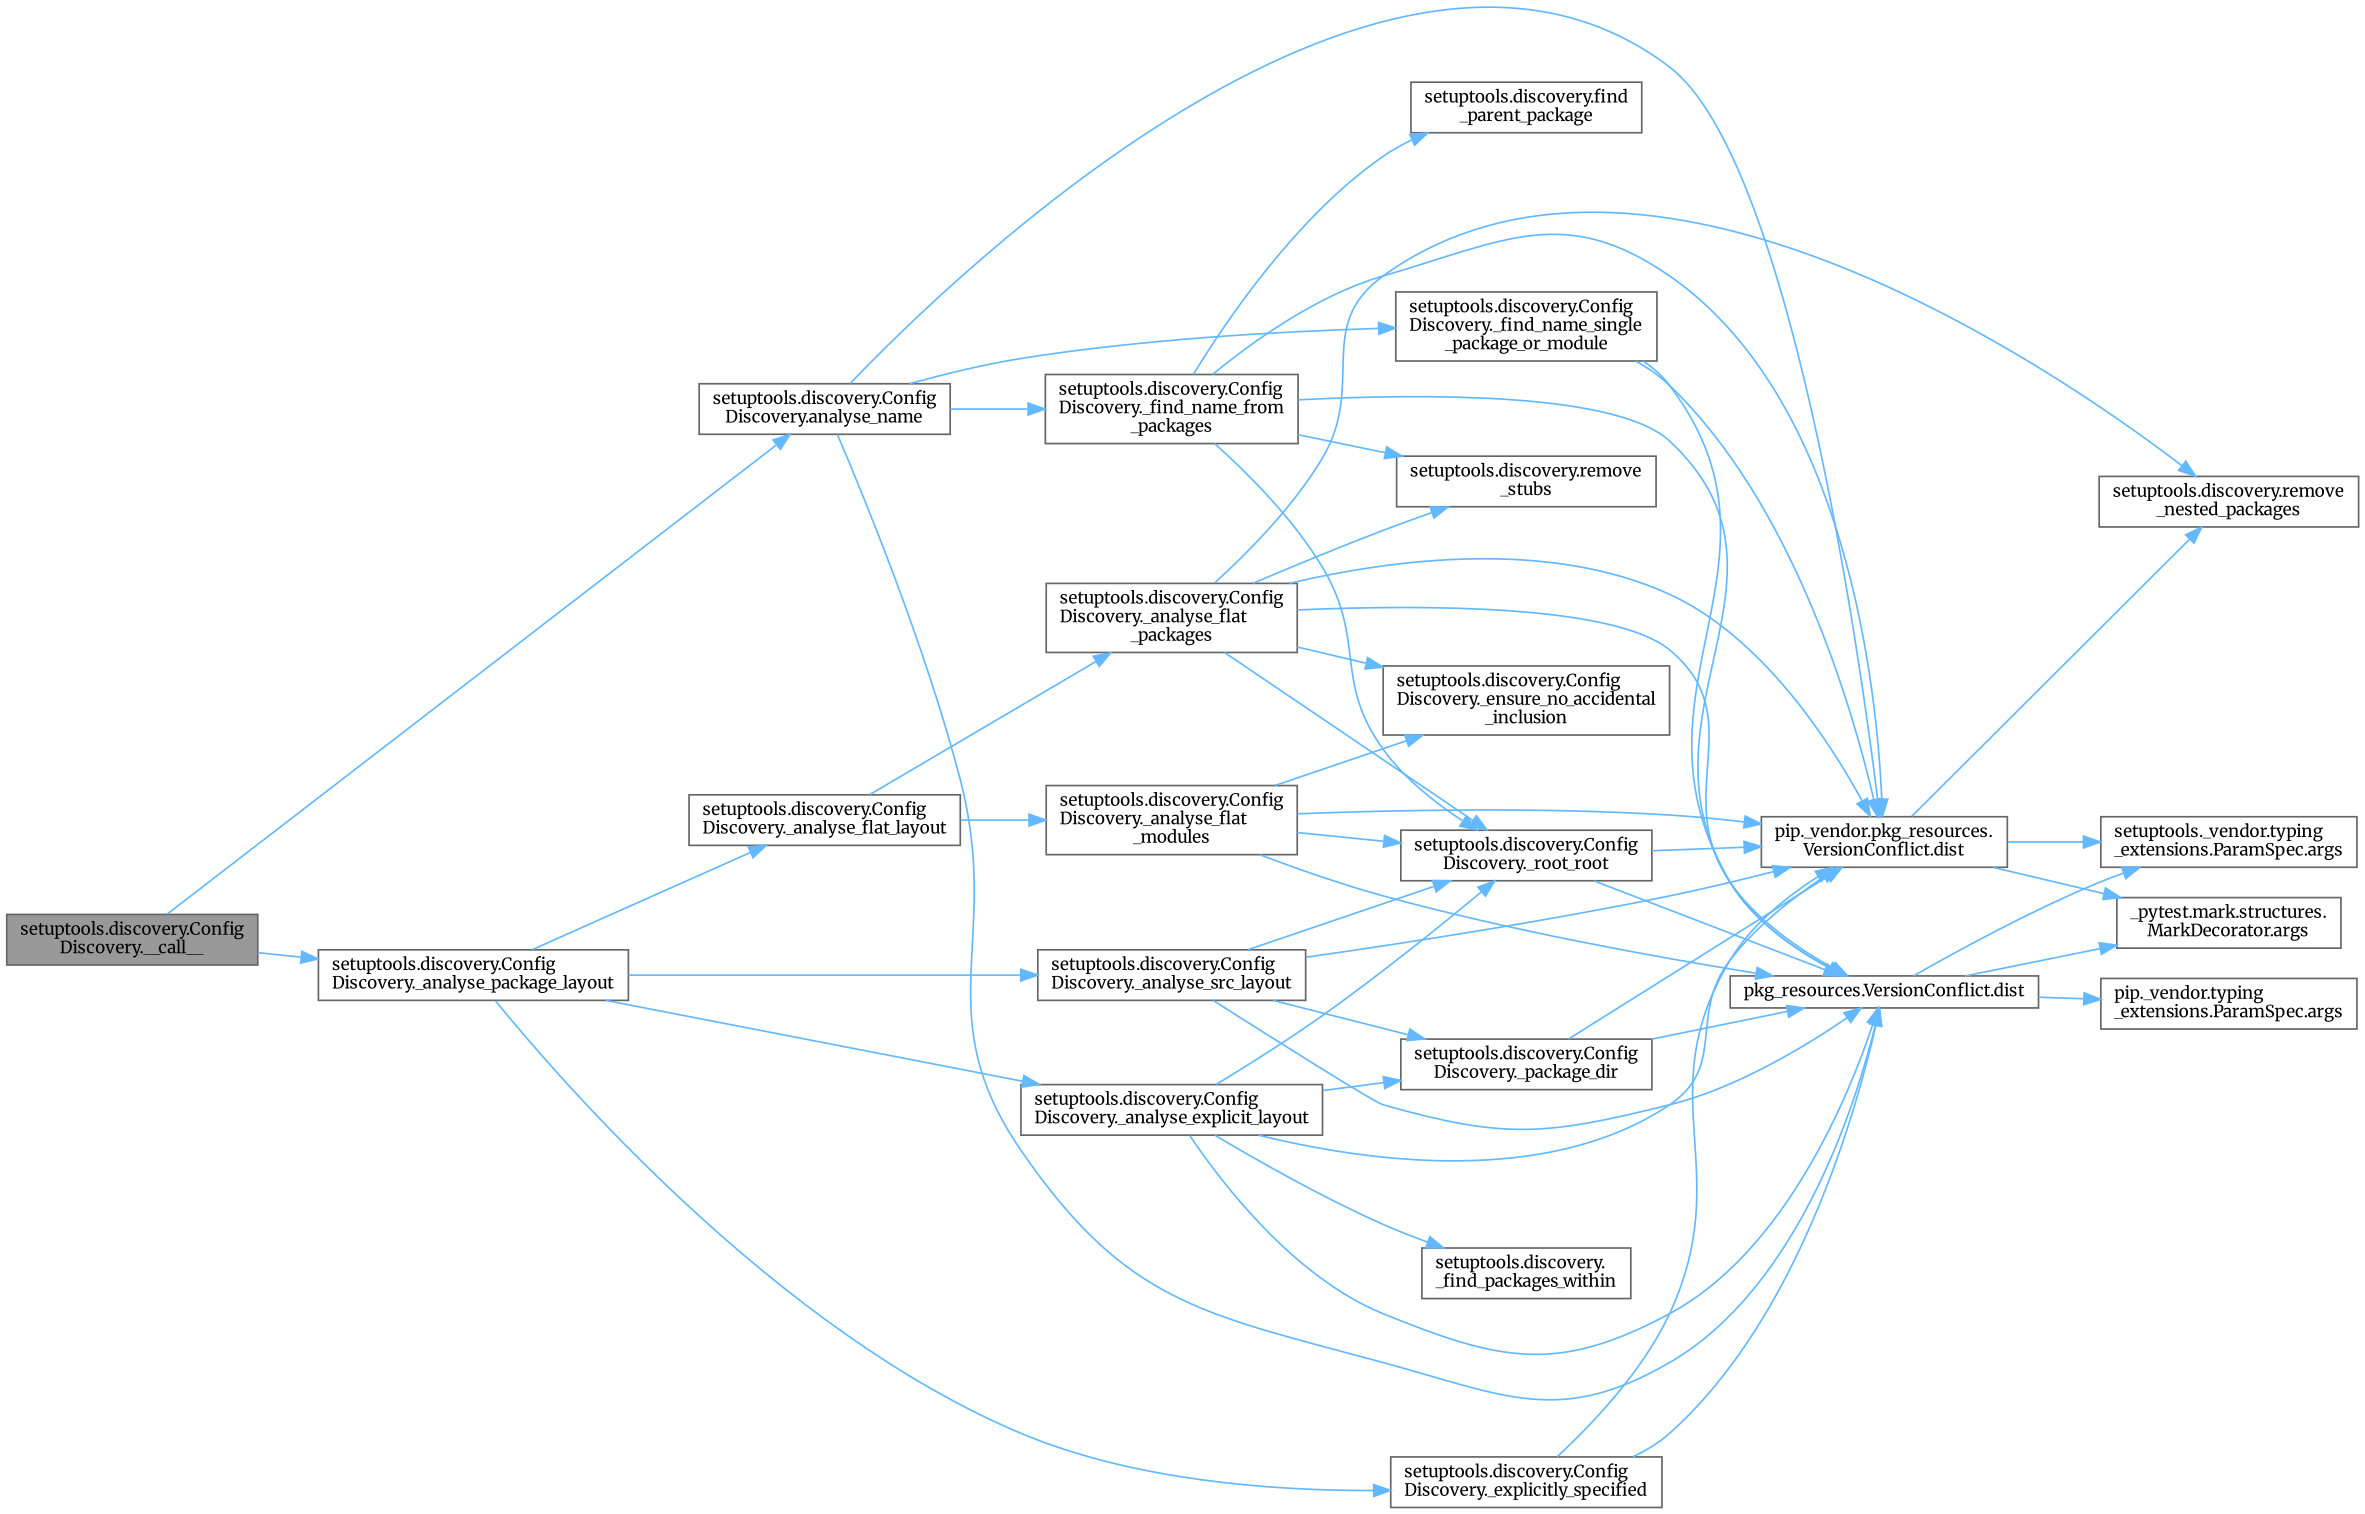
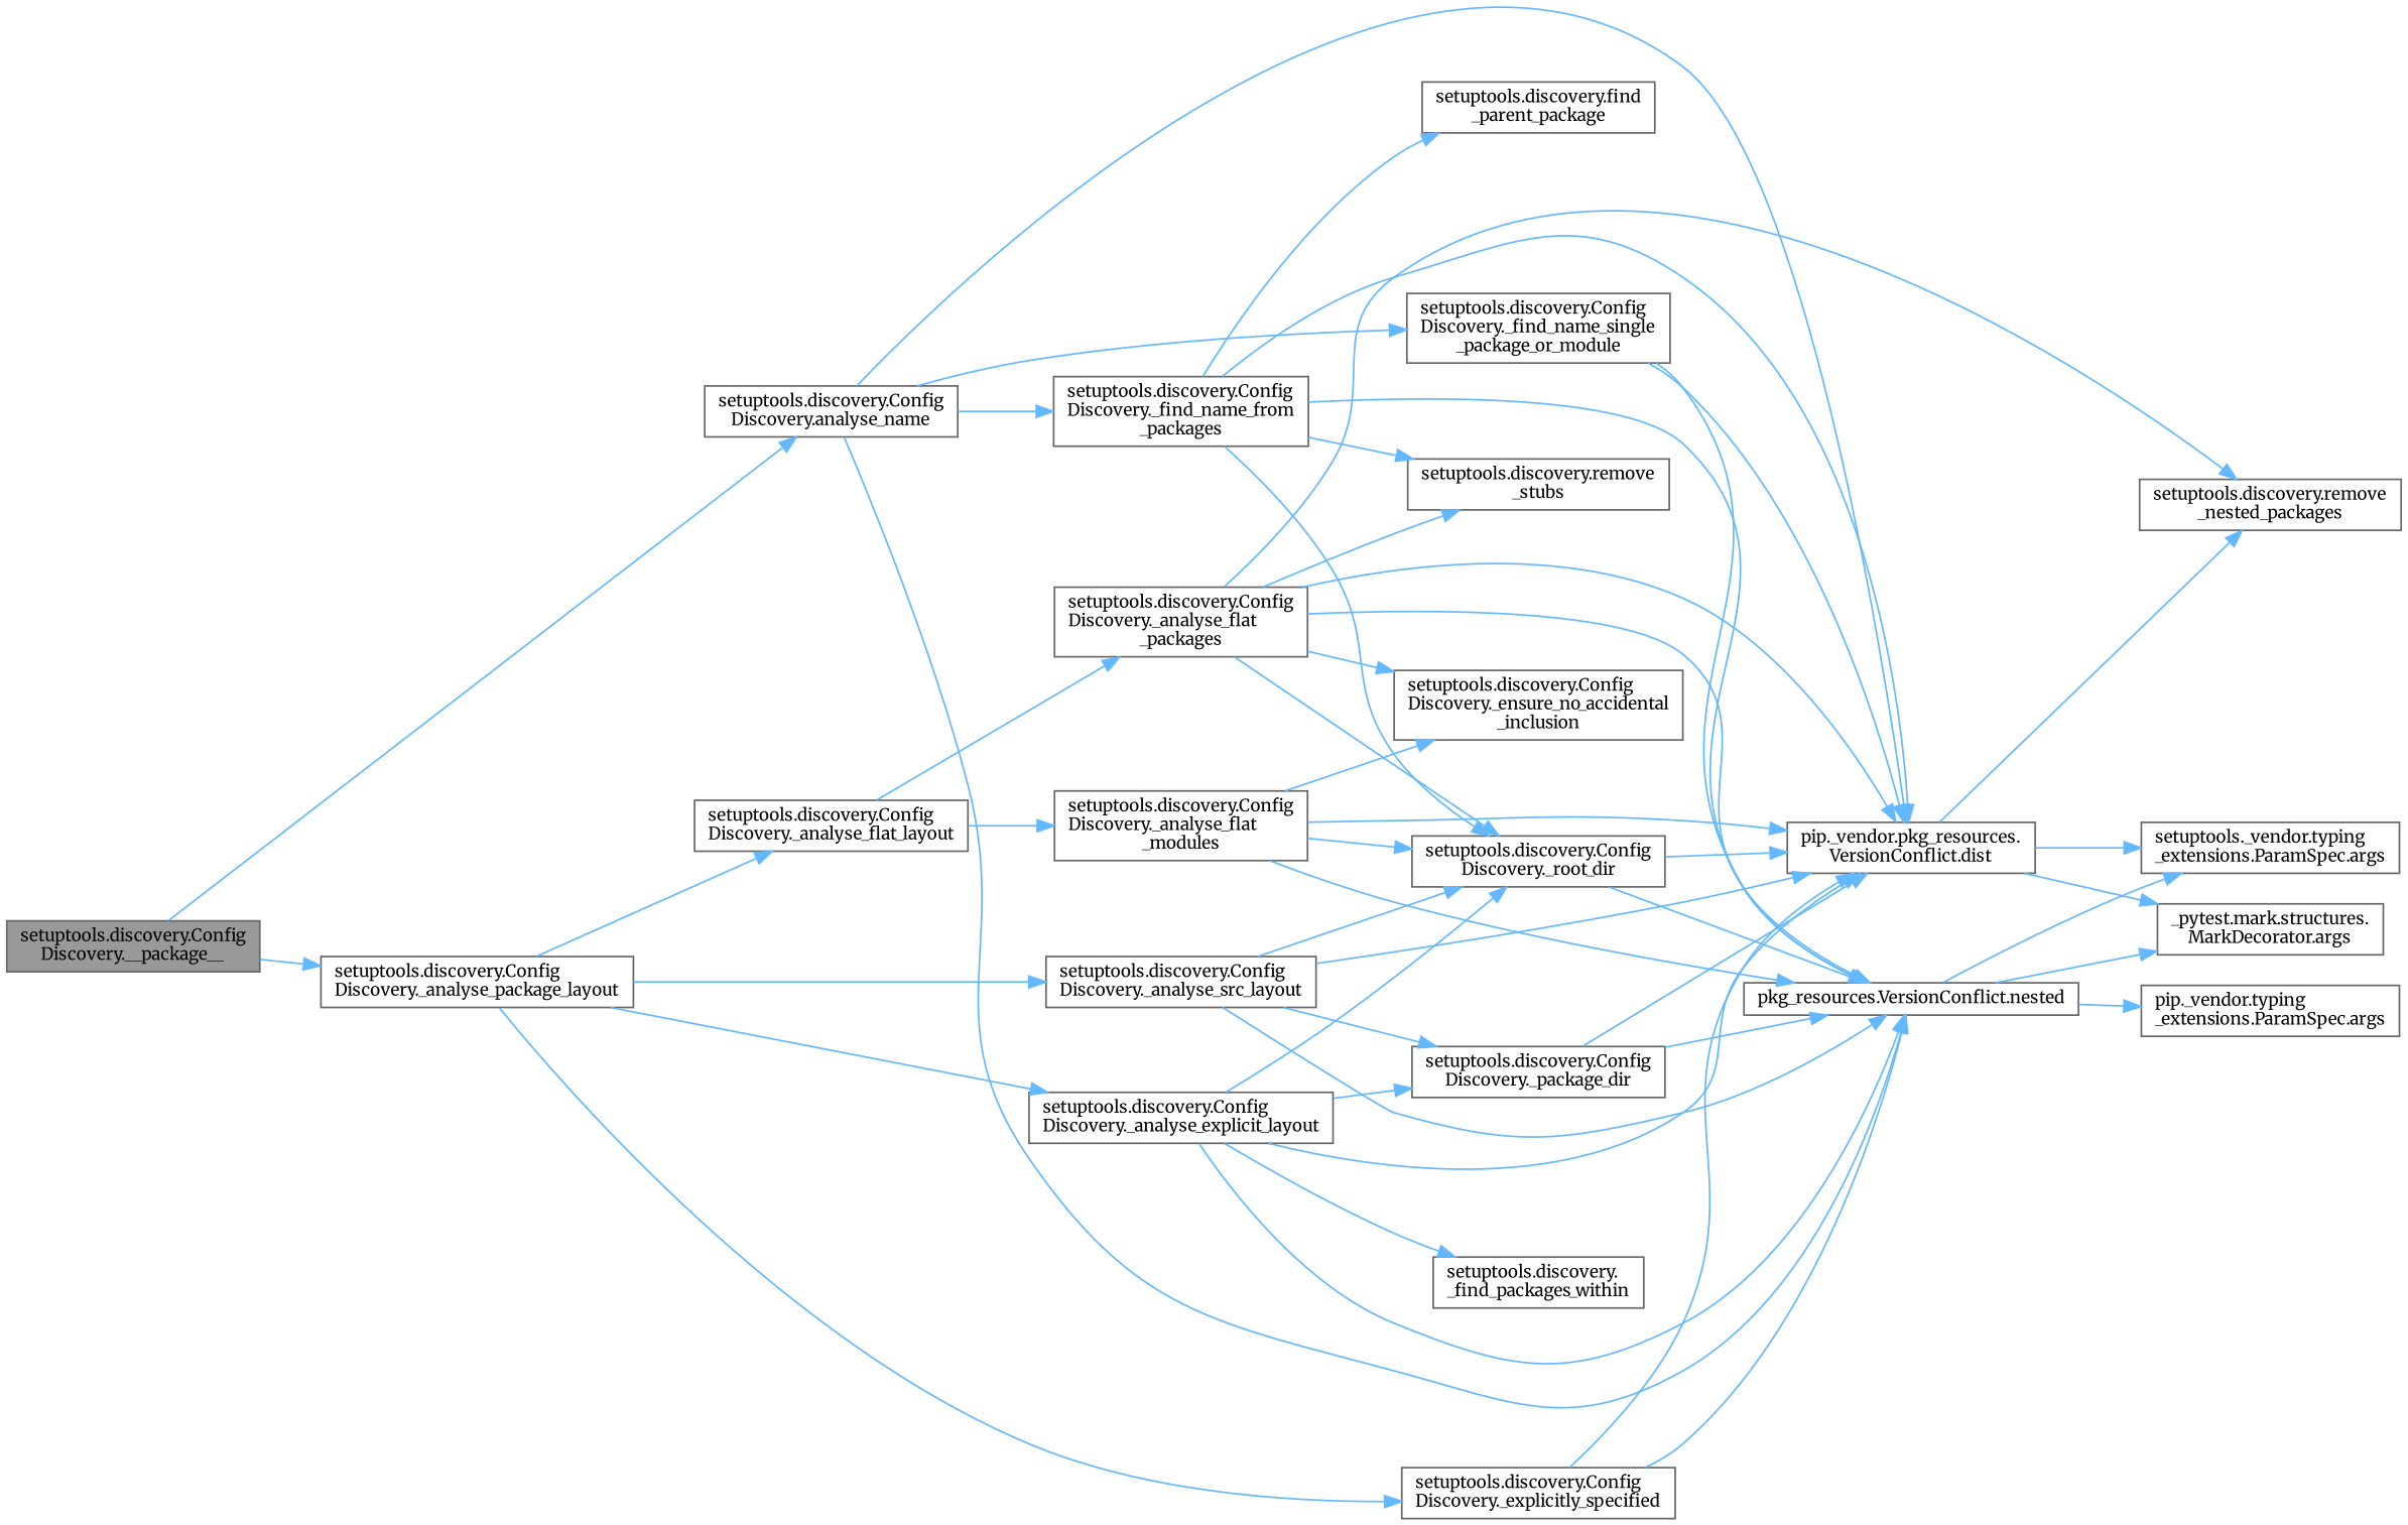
  digraph {
    fontname=Merriweather
    rankdir=LR
    node [color=grey40 fillcolor=white fontname=Merriweather fontsize=10 shape=box style=filled]
    edge [color=steelblue1 fontname=Merriweather fontsize=10 labelfontname=Helvetica labelfontsize=10 style=solid]
-   n1 [color=gray40 fillcolor=grey60 fontcolor=black height=0.2 label="setuptools.discovery.Config\lDiscovery.__call__" width=0.4]
+   n1 [color=gray40 fillcolor=grey60 fontcolor=black height=0.2 label="setuptools.discovery.Config\lDiscovery.__package__" width=0.4]
    n2 [height=0.2 label="setuptools.discovery.Config\lDiscovery._analyse_package_layout" width=0.4]
    n3 [height=0.2 label="setuptools.discovery.Config\lDiscovery.analyse_name" width=0.4]
    n4 [height=0.2 label="setuptools.discovery.Config\lDiscovery._analyse_explicit_layout" width=0.4]
    n5 [height=0.2 label="setuptools.discovery.Config\lDiscovery._analyse_flat_layout" width=0.4]
    n6 [height=0.2 label="setuptools.discovery.Config\lDiscovery._analyse_src_layout" width=0.4]
    n7 [height=0.2 label="setuptools.discovery.Config\lDiscovery._explicitly_specified" width=0.4]
    n8 [height=0.2 label="pip._vendor.pkg_resources.\lVersionConflict.dist" width=0.4]
-   n9 [height=0.2 label="pkg_resources.VersionConflict.dist" width=0.4]
+   n9 [height=0.2 label="pkg_resources.VersionConflict.nested" width=0.4]
    n10 [height=0.2 label="setuptools.discovery.Config\lDiscovery._find_name_from\l_packages" width=0.4]
    n11 [height=0.2 label="setuptools.discovery.Config\lDiscovery._find_name_single\l_package_or_module" width=0.4]
    n12 [height=0.2 label="setuptools.discovery.\l_find_packages_within" width=0.4]
    n13 [height=0.2 label="setuptools.discovery.Config\lDiscovery._package_dir" width=0.4]
-   n14 [height=0.2 label="setuptools.discovery.Config\lDiscovery._root_root" width=0.4]
+   n14 [height=0.2 label="setuptools.discovery.Config\lDiscovery._root_dir" width=0.4]
    n15 [height=0.2 label="setuptools.discovery.Config\lDiscovery._analyse_flat\l_modules" width=0.4]
    n16 [height=0.2 label="setuptools.discovery.Config\lDiscovery._analyse_flat\l_packages" width=0.4]
    n17 [height=0.2 label="_pytest.mark.structures.\lMarkDecorator.args" width=0.4]
    n18 [height=0.2 label="setuptools._vendor.typing\l_extensions.ParamSpec.args" width=0.4]
    n19 [height=0.2 label="setuptools.discovery.remove\l_nested_packages" width=0.4]
    n20 [height=0.2 label="pip._vendor.typing\l_extensions.ParamSpec.args" width=0.4]
    n21 [height=0.2 label="setuptools.discovery.Config\lDiscovery._ensure_no_accidental\l_inclusion" width=0.4]
    n22 [height=0.2 label="setuptools.discovery.remove\l_stubs" width=0.4]
    n23 [height=0.2 label="setuptools.discovery.find\l_parent_package" width=0.4]
    n1 -> n2
    n1 -> n3
    n2 -> n4
    n2 -> n5
    n2 -> n6
    n2 -> n7
    n3 -> n8
    n3 -> n9
    n3 -> n10
    n3 -> n11
    n4 -> n8
    n4 -> n9
    n4 -> n12
    n4 -> n13
    n4 -> n14
    n5 -> n15
    n5 -> n16
    n6 -> n8
    n6 -> n9
    n6 -> n13
    n6 -> n14
    n7 -> n8
    n7 -> n9
    n8 -> n17
    n8 -> n18
    n8 -> n19
    n9 -> n17
    n9 -> n18
    n9 -> n20
    n10 -> n8
    n10 -> n9
    n10 -> n14
    n10 -> n22
    n10 -> n23
    n11 -> n8
    n11 -> n9
    n13 -> n8
    n13 -> n9
    n14 -> n8
    n14 -> n9
    n15 -> n8
    n15 -> n9
    n15 -> n14
    n15 -> n21
    n16 -> n8
    n16 -> n9
    n16 -> n14
    n16 -> n19
    n16 -> n21
    n16 -> n22
  }
